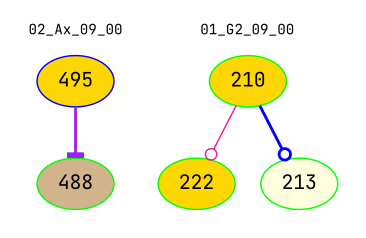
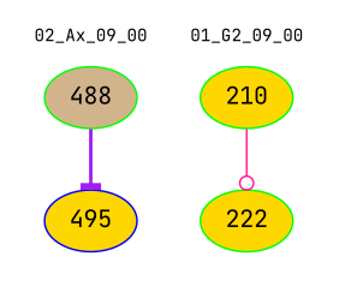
  digraph {
    fontname="JetBrains Mono"
    node [color=green fillcolor=gold fontname="JetBrains Mono" style=filled]
    edge [arrowhead=odot fontname="JetBrains Mono" style=bold]
    n1 [color=blue label=495]
    n2 [fillcolor=tan label=488]
    n3 [label=210]
    n4 [label=222]
-   n5 [fillcolor=lightyellow label=213]
    subgraph cluster_1 {
      color=white
      fontsize=10
      label="02_Ax_09_00"
      n1
      n2
    }
    subgraph cluster_2 {
      color=white
      fontsize=10
      label="01_G2_09_00"
      n3
      n4
-     n5
    }
-   n1 -> n2 [arrowhead=tee color=purple]
+   n2 -> n1 [arrowhead=tee color=purple]
    n3 -> n4 [color=deeppink style=solid]
-   n3 -> n5 [color=blue]
  }
